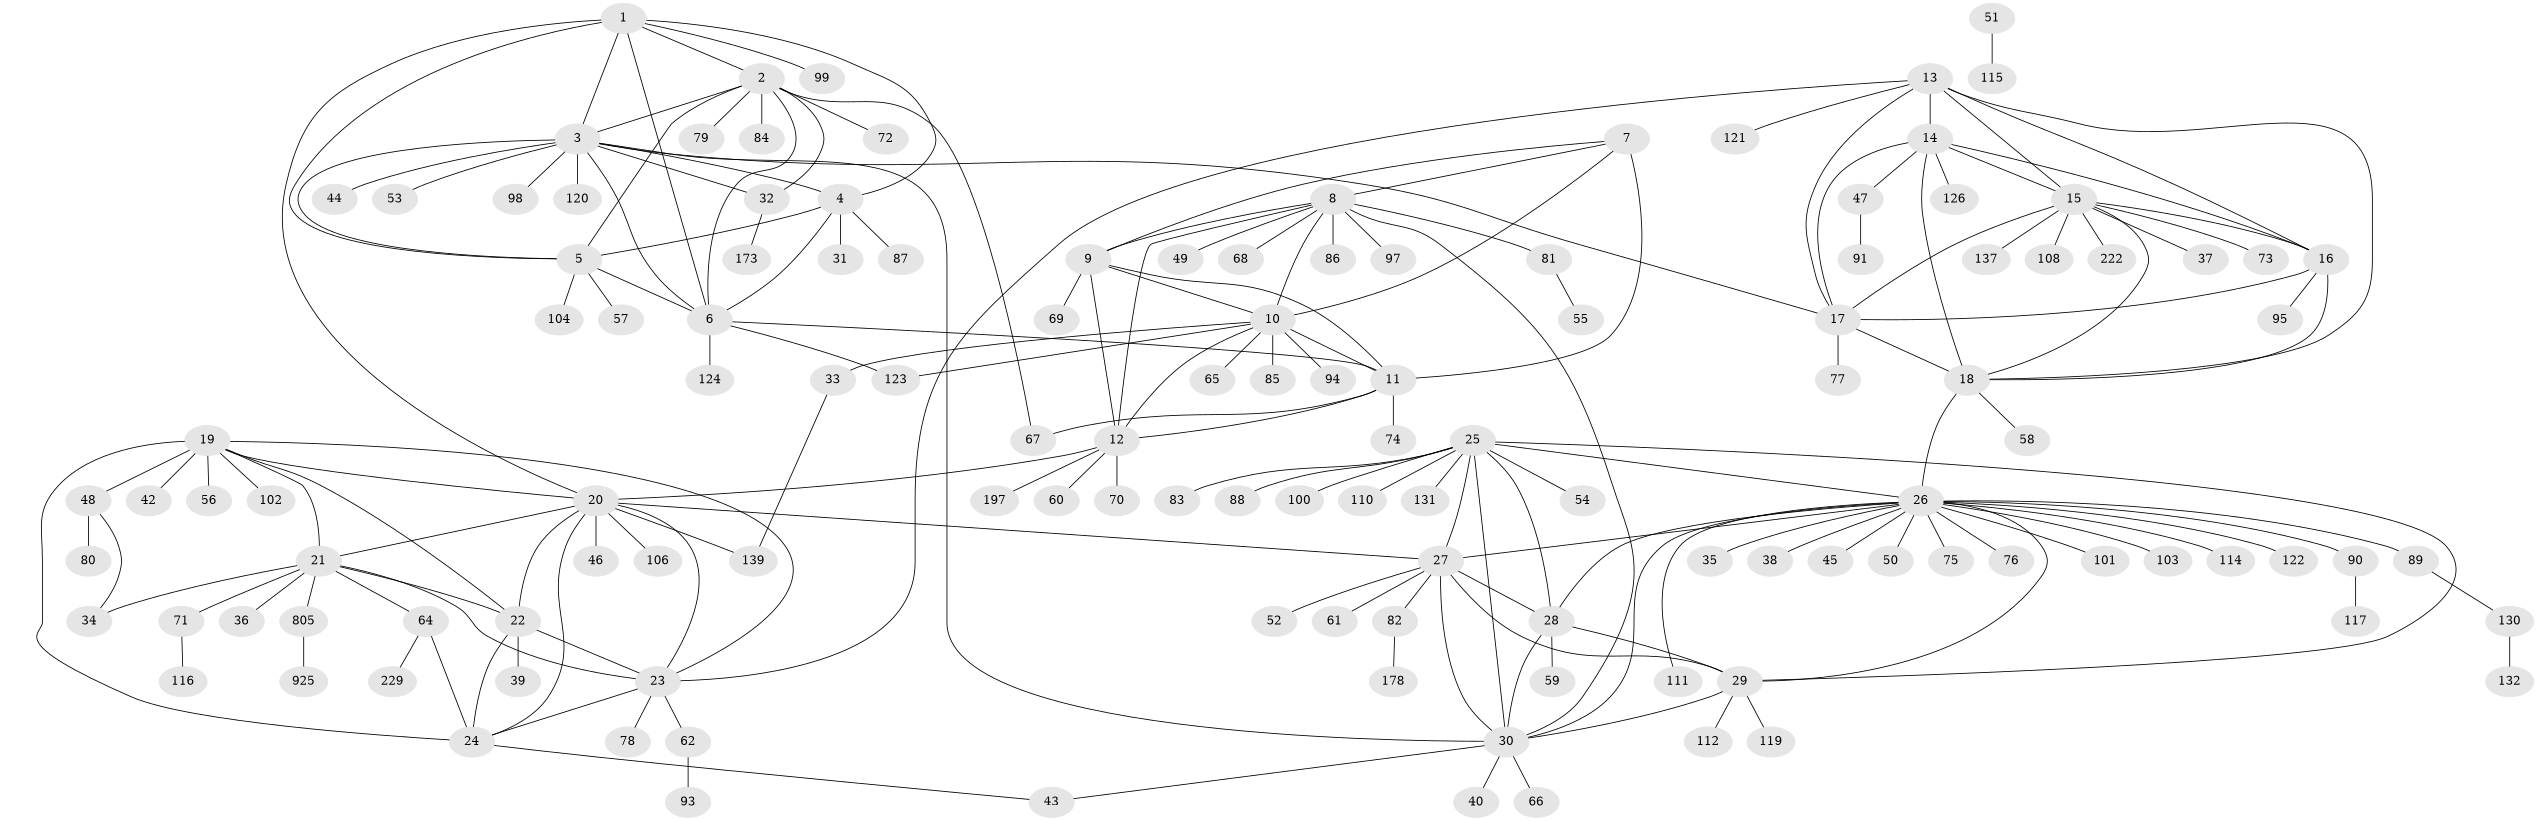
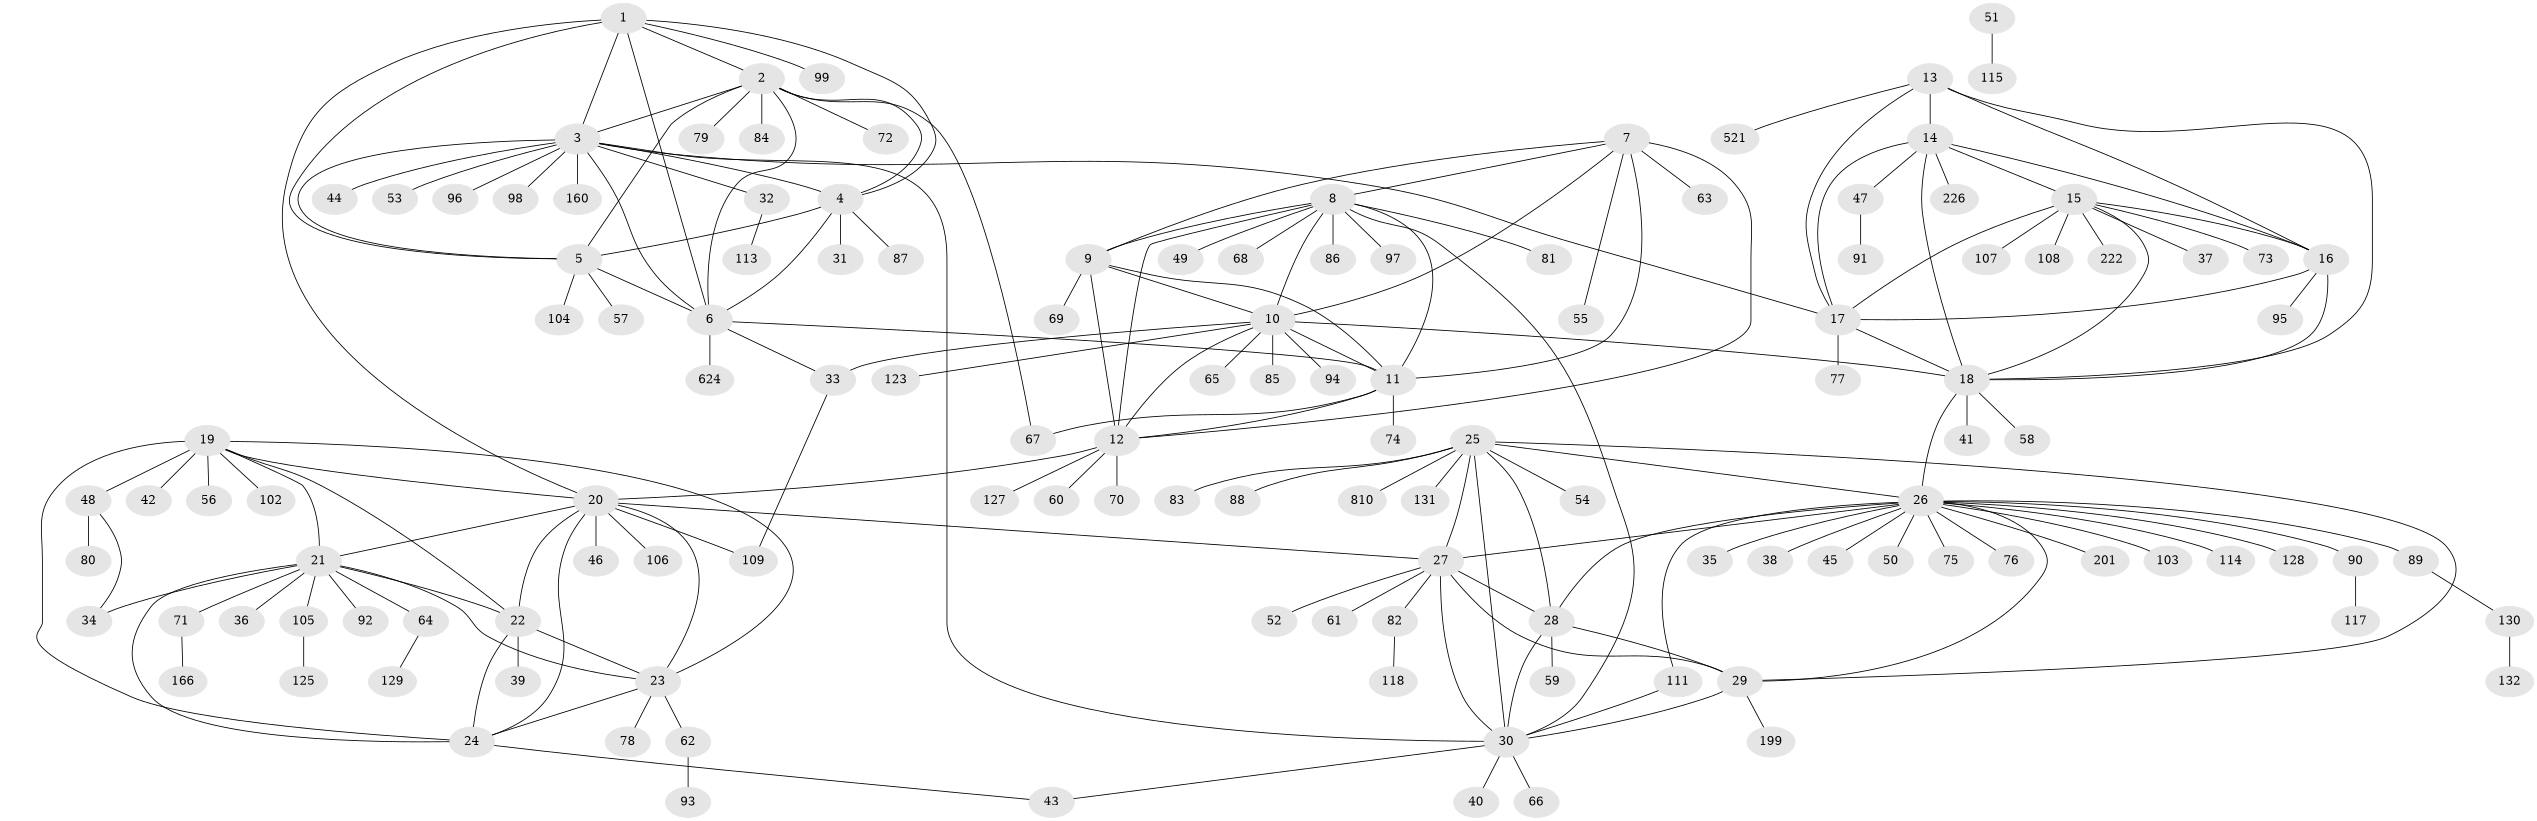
  graph {
    node [color=gray90 style=filled]
    1
    2
    3
    4
    5
    6
    20
    99
    67
    72
    79
    84
    17
    30
    32
    44
    53
+   96
    98
-   120
+   120 [label=160]
    31
    87
    57
    104
    11
    123
-   124
+   124 [label=624]
    23
    21
    22
    24
    27
    46
    106
-   109 [label=139]
+   109
    18
    77
    43
    40
    66
-   113 [label=173]
+   113
    12
    74
    7
    8
    9
    10
    55
+   63
    49
    68
    81
    86
    97
    69
    33
    65
    85
    94
    60
    70
-   127 [label=197]
+   127
    26
+   41
    58
    13
    14
    15
    16
-   121
+   121 [label=521]
    47
-   126
+   126 [label=226]
    37
    73
-   107 [label=137]
+   107
    108
    n77 [label=222]
    95
    62
    78
    91
    28
    29
    35
    38
    45
    50
    75
    76
    89
    90
-   101
+   101 [label=201]
    103
    111
    114
-   128 [label=122]
+   128
    19
    42
    48
    56
    102
    34
    36
    64
    71
-   105 [label=805]
+   92
+   105
    39
    80
    52
    61
    82
-   129 [label=229]
-   116
-   125 [label=925]
+   129
+   116 [label=166]
+   125
    93
    25
    54
    83
    88
-   100
-   110
+   110 [label=810]
    131
    59
-   112
-   119
+   119 [label=199]
    130
    117
-   118 [label=178]
+   118
    51
    115
    132
    1 -- 2
    1 -- 3
    1 -- 4
    1 -- 5
    1 -- 6
    1 -- 20
    1 -- 99
    2 -- 3
-   2 -- 32
+   2 -- 4
    2 -- 5
    2 -- 6
    2 -- 67
    2 -- 72
    2 -- 79
    2 -- 84
    3 -- 4
    3 -- 5
    3 -- 6
    3 -- 17
    3 -- 30
    3 -- 32
    3 -- 44
    3 -- 53
+   3 -- 96
    3 -- 98
    3 -- 120
    4 -- 5
    4 -- 6
    4 -- 31
    4 -- 87
    5 -- 6
    5 -- 57
    5 -- 104
    6 -- 11
-   6 -- 123
+   6 -- 33
    6 -- 124
    20 -- 23
    20 -- 21
    20 -- 22
    20 -- 24
    20 -- 27
    20 -- 46
    20 -- 106
    20 -- 109
    17 -- 18
    17 -- 77
    30 -- 43
    30 -- 40
    30 -- 66
    32 -- 113
    11 -- 67
    11 -- 12
    11 -- 74
    23 -- 24
    23 -- 62
    23 -- 78
    21 -- 23
    21 -- 22
-   64 -- 24
+   21 -- 24
    21 -- 34
    21 -- 36
    21 -- 64
    21 -- 71
+   21 -- 92
    21 -- 105
    22 -- 23
    22 -- 24
    22 -- 39
    24 -- 43
    27 -- 30
    27 -- 28
    27 -- 29
    27 -- 52
    27 -- 61
    27 -- 82
    18 -- 26
+   18 -- 41
    18 -- 58
    12 -- 20
    12 -- 60
    12 -- 70
    12 -- 127
    7 -- 11
+   7 -- 12
    7 -- 8
    7 -- 9
    7 -- 10
-   81 -- 55
+   7 -- 55
+   7 -- 63
    8 -- 30
+   8 -- 11
    8 -- 12
    8 -- 9
    8 -- 10
    8 -- 49
    8 -- 68
    8 -- 81
    8 -- 86
    8 -- 97
    9 -- 11
    9 -- 12
    9 -- 10
    9 -- 69
    10 -- 11
    10 -- 123
+   10 -- 18
    10 -- 12
    10 -- 33
    10 -- 65
    10 -- 85
    10 -- 94
    33 -- 109
-   26 -- 30
+   111 -- 30
    26 -- 27
    26 -- 28
    26 -- 29
    26 -- 35
    26 -- 38
    26 -- 45
    26 -- 50
    26 -- 75
    26 -- 76
    26 -- 89
    26 -- 90
    26 -- 101
    26 -- 103
    26 -- 111
    26 -- 114
    26 -- 128
    13 -- 17
-   13 -- 23
    13 -- 18
    13 -- 14
-   13 -- 15
    13 -- 16
    13 -- 121
    14 -- 17
    14 -- 18
    14 -- 15
    14 -- 16
    14 -- 47
    14 -- 126
    15 -- 17
    15 -- 18
    15 -- 16
    15 -- 37
    15 -- 73
    15 -- 107
    15 -- 108
    15 -- n77
    16 -- 17
    16 -- 18
    16 -- 95
    47 -- 91
    62 -- 93
    28 -- 30
    28 -- 29
    28 -- 59
    29 -- 30
-   29 -- 112
    29 -- 119
    89 -- 130
    90 -- 117
    19 -- 20
    19 -- 23
    19 -- 21
    19 -- 22
    19 -- 24
    19 -- 42
    19 -- 48
    19 -- 56
    19 -- 102
    48 -- 34
    48 -- 80
    64 -- 129
    71 -- 116
    105 -- 125
    82 -- 118
    25 -- 30
    25 -- 27
    25 -- 26
    25 -- 28
    25 -- 29
    25 -- 54
    25 -- 83
    25 -- 88
-   25 -- 100
    25 -- 110
    25 -- 131
    130 -- 132
    51 -- 115
  }
